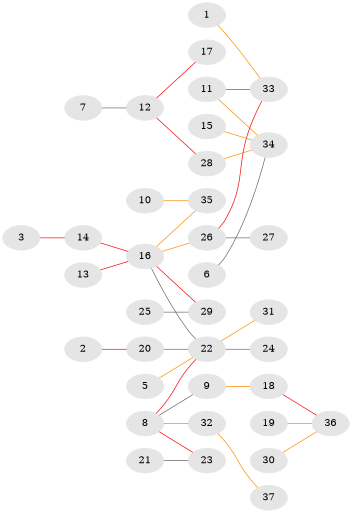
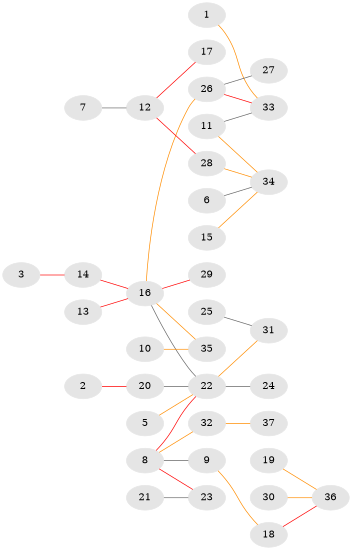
  graph {
    rankdir=LR
    node [color=gray90 style=filled]
    edge [color=darkorange weight=1.0]
    1
    33
    2
    20
    22
    3
    14
    16
    5
    24
    31
    6
    34
    7
    12
    17
    28
    8
    9
    23
    32
    18
    37
    36
    10
    35
    11
    13
    26
    29
    15
    27
    19
    21
    25
    30
    1 -- 33
    2 -- 20 [color=red]
    20 -- 22 [color=gray40]
    22 -- 24 [color=gray40]
    22 -- 31
    3 -- 14 [color=red]
    14 -- 16 [color=red]
    16 -- 22 [color=gray40]
    16 -- 35
    16 -- 26
    16 -- 29 [color=red]
    5 -- 22
    6 -- 34 [color=gray40]
    7 -- 12 [color=gray40]
    12 -- 17 [color=red]
    12 -- 28 [color=red]
    28 -- 34
    8 -- 22 [color=red]
    8 -- 9 [color=gray40]
    8 -- 23 [color=red]
    8 -- 32
    9 -- 18
    32 -- 37
    18 -- 36 [color=red]
    10 -- 35
    11 -- 33 [color=gray40]
    11 -- 34
    13 -- 16 [color=red]
    26 -- 33 [color=red]
    26 -- 27 [color=gray40]
    15 -- 34
    19 -- 36
    21 -- 23 [color=gray40]
-   25 -- 29 [color=gray40]
+   25 -- 31 [color=gray40]
    30 -- 36
  }
